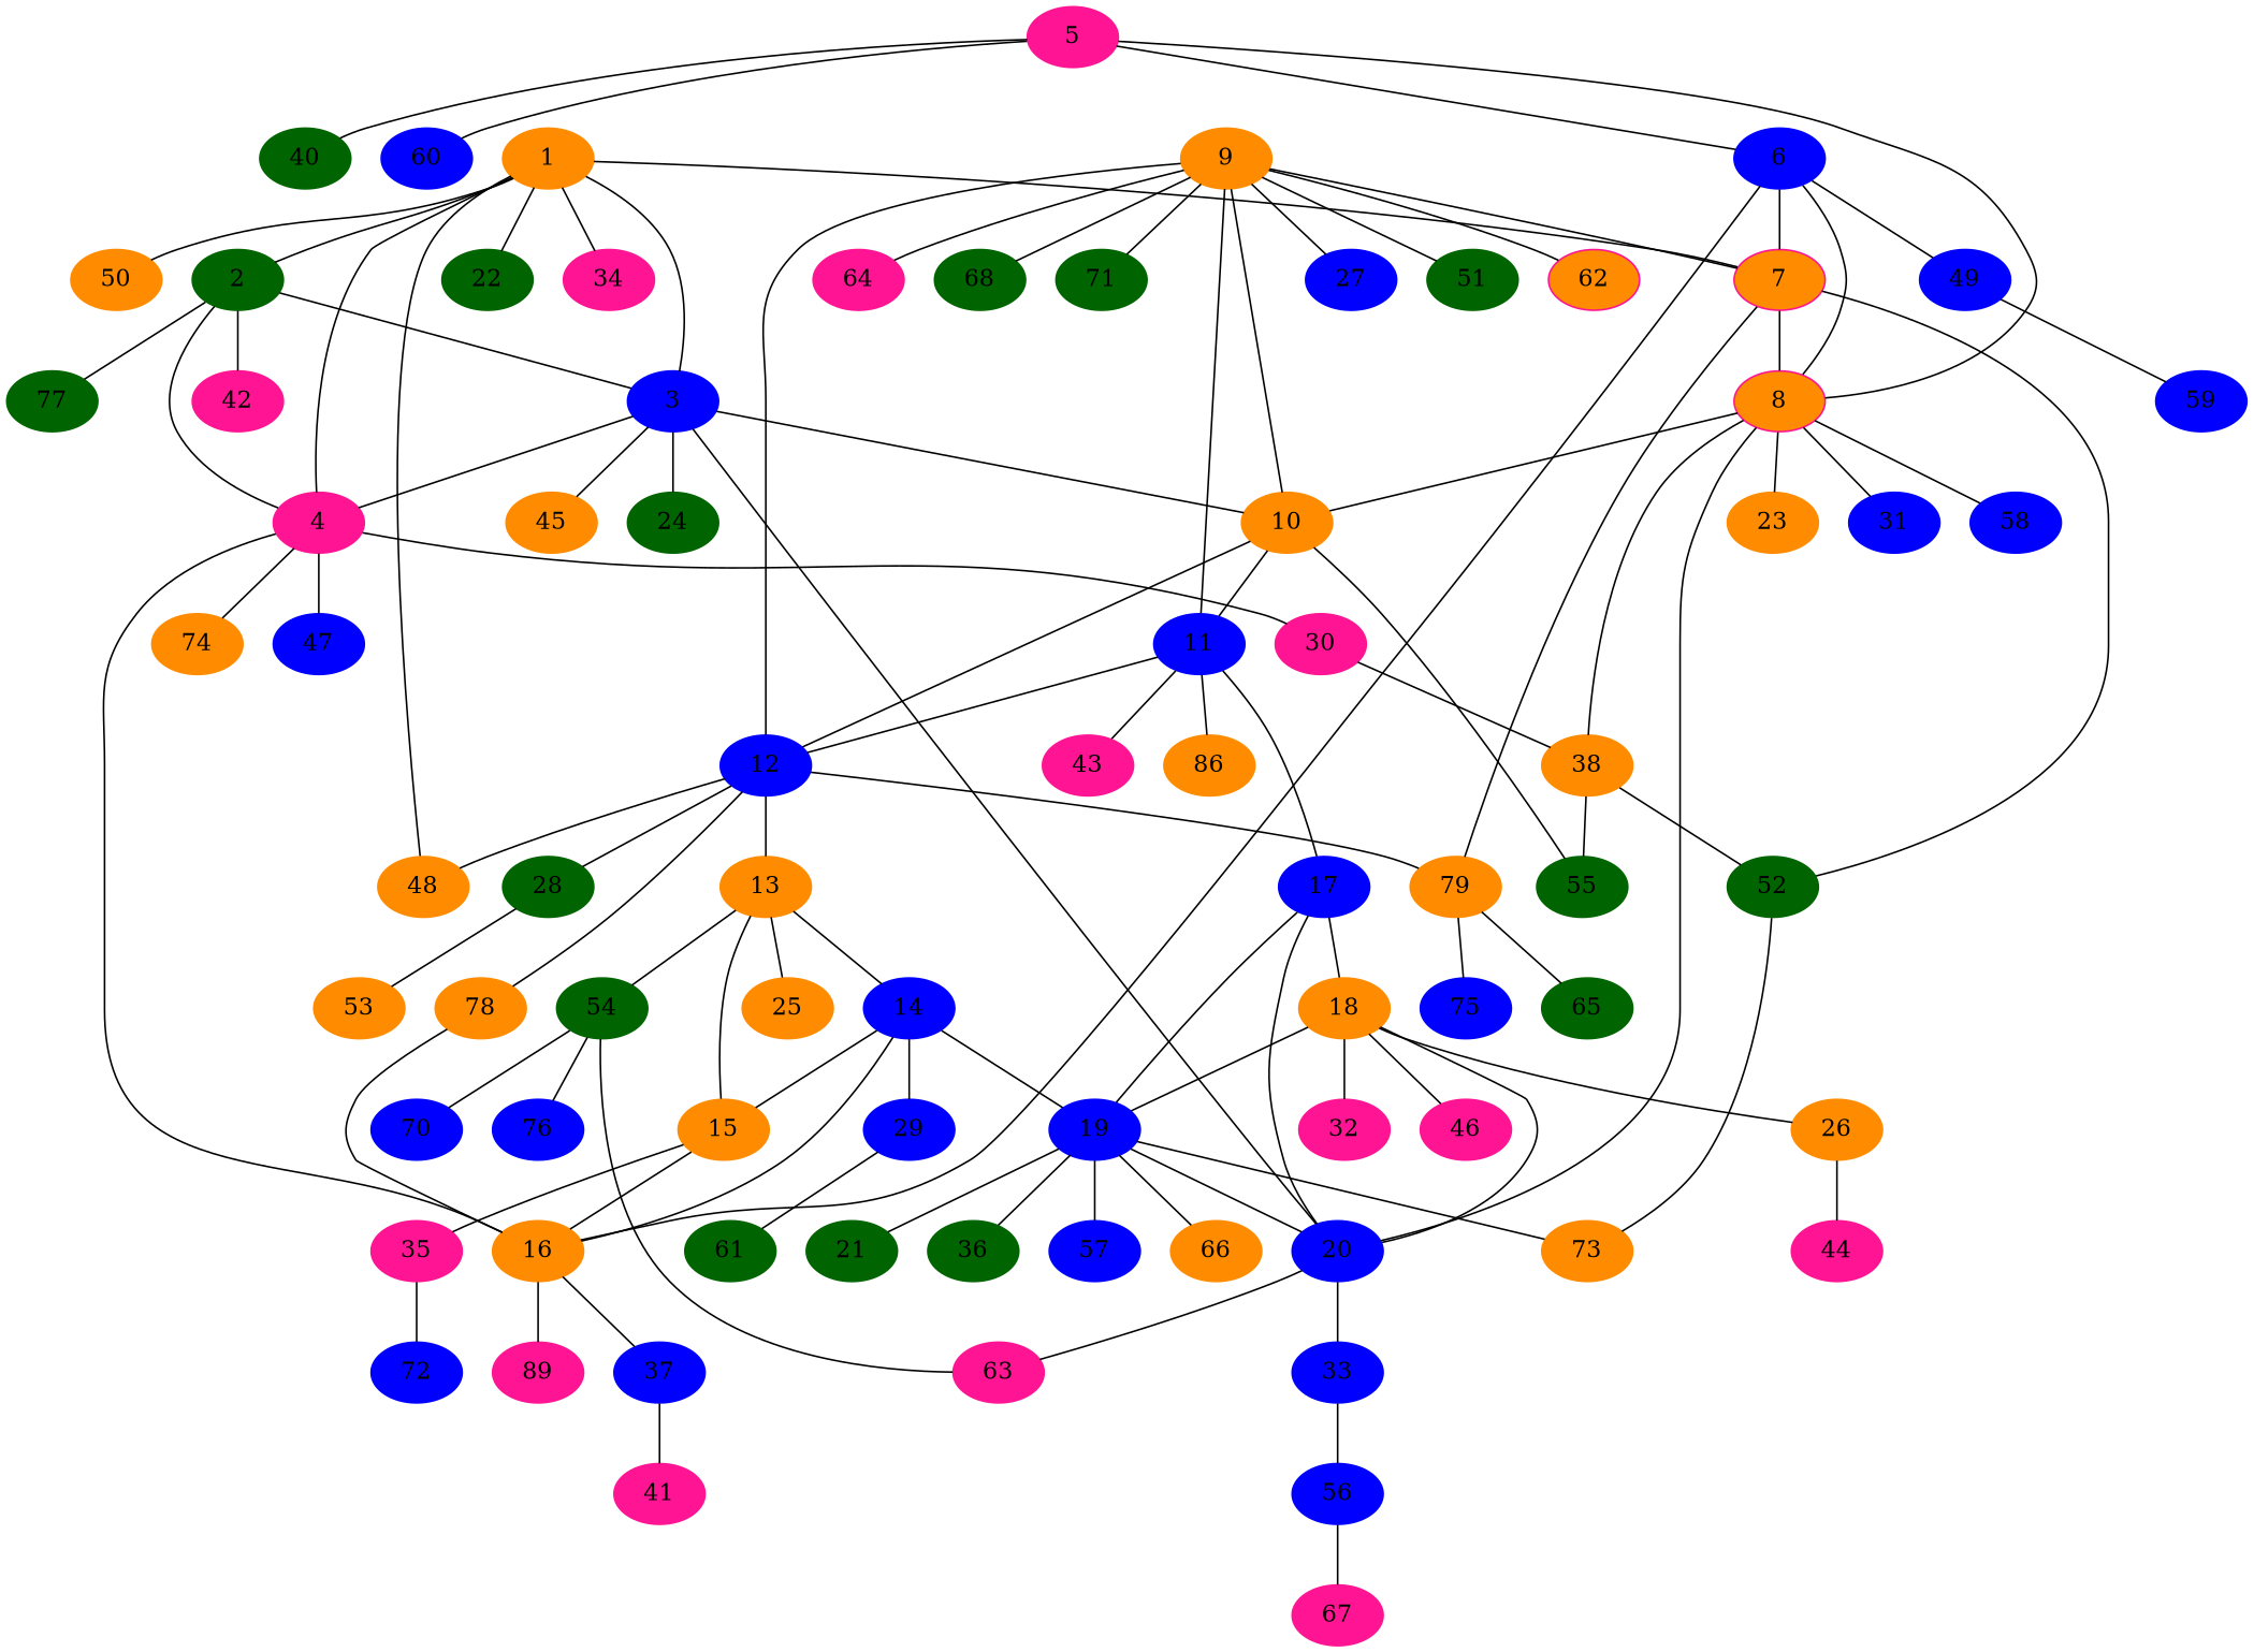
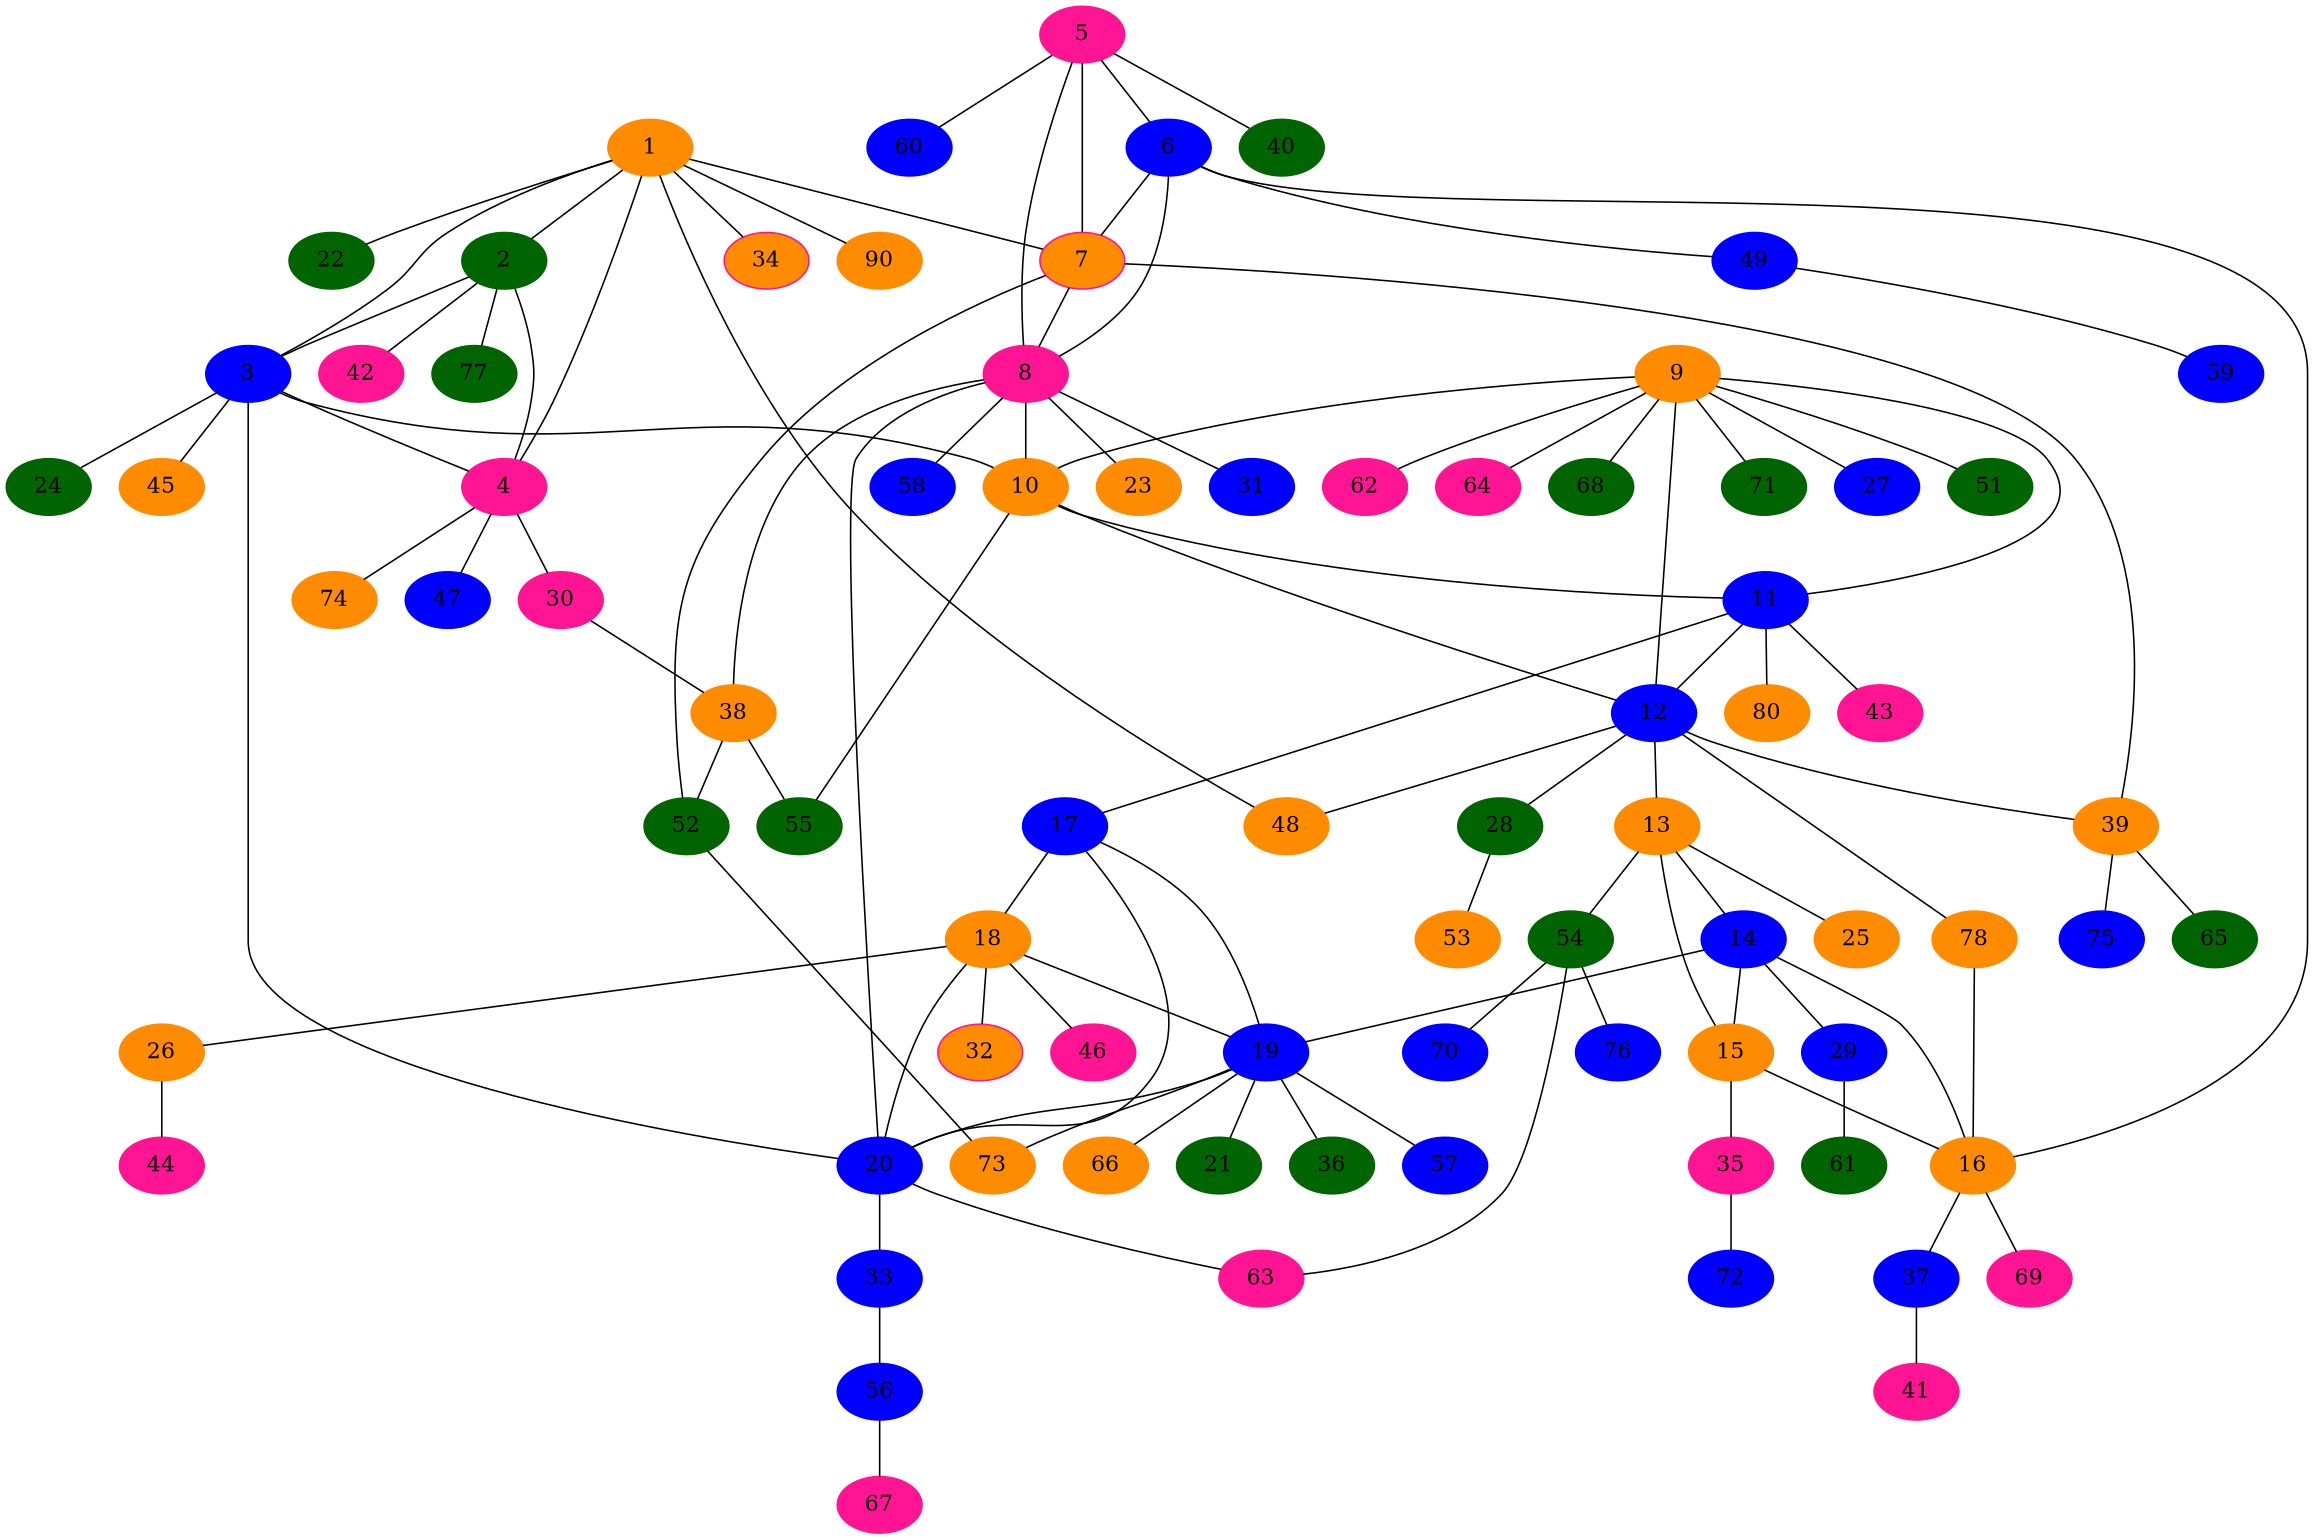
  graph {
    node [color=blue style=filled]
    1 [color=darkorange]
    2 [color=darkgreen]
    3
    4 [color=deeppink]
    7 [color=deeppink fillcolor=darkorange]
    22 [color=darkgreen]
-   34 [color=deeppink]
+   34 [color=deeppink fillcolor=darkorange]
    48 [color=darkorange]
-   50 [color=darkorange]
+   50 [color=darkorange label=90]
    42 [color=deeppink]
    77 [color=darkgreen]
    10 [color=darkorange]
    20
    24 [color=darkgreen]
    45 [color=darkorange]
    16 [color=darkorange]
    30 [color=deeppink]
    47
    74 [color=darkorange]
-   8 [color=deeppink fillcolor=darkorange]
-   39 [color=darkorange label=79]
+   8 [color=deeppink]
+   39 [color=darkorange]
    52 [color=darkgreen]
    11
    12
    55 [color=darkgreen]
    33
    63 [color=deeppink]
    37
-   69 [color=deeppink label=89]
+   69 [color=deeppink]
    38 [color=darkorange]
    5 [color=deeppink]
    6
    40 [color=darkgreen]
    60
    49
    23 [color=darkorange]
    31
    58
    59
    65 [color=darkgreen]
    75
    73 [color=darkorange]
    9 [color=darkorange]
    27
    51 [color=darkgreen]
-   62 [color=deeppink fillcolor=darkorange]
+   62 [color=deeppink]
    64 [color=deeppink]
    68 [color=darkgreen]
    71 [color=darkgreen]
    17
    43 [color=deeppink]
-   80 [color=darkorange label=86]
+   80 [color=darkorange]
    13 [color=darkorange]
    28 [color=darkgreen]
    78 [color=darkorange]
    19
    18 [color=darkorange]
    14
    15 [color=darkorange]
    25 [color=darkorange]
    54 [color=darkgreen]
    53 [color=darkorange]
    29
    35 [color=deeppink]
    70
    76
    21 [color=darkgreen]
    36 [color=darkgreen]
    57
    66 [color=darkorange]
    61 [color=darkgreen]
    72
    41 [color=deeppink]
    26 [color=darkorange]
-   32 [color=deeppink]
+   32 [color=deeppink fillcolor=darkorange]
    46 [color=deeppink]
    44 [color=deeppink]
    56
    67 [color=deeppink]
    1 -- 2
    1 -- 3
    1 -- 4
    1 -- 7
    1 -- 22
    1 -- 34
    1 -- 48
    1 -- 50
    2 -- 3
    2 -- 4
    2 -- 42
    2 -- 77
    3 -- 4
    3 -- 10
    3 -- 20
    3 -- 24
    3 -- 45
-   4 -- 16
    4 -- 30
    4 -- 47
    4 -- 74
    7 -- 8
    7 -- 39
    7 -- 52
    10 -- 11
    10 -- 12
    10 -- 55
    20 -- 33
    20 -- 63
    16 -- 37
    16 -- 69
    30 -- 38
    8 -- 10
    8 -- 20
    8 -- 38
    8 -- 23
    8 -- 31
    8 -- 58
    39 -- 65
    39 -- 75
    52 -- 73
    11 -- 12
    11 -- 17
    11 -- 43
    11 -- 80
    12 -- 48
    12 -- 39
    12 -- 13
    12 -- 28
    12 -- 78
    33 -- 56
    37 -- 41
    38 -- 52
    38 -- 55
-   9 -- 7
+   5 -- 7
    5 -- 8
    5 -- 6
    5 -- 40
    5 -- 60
    6 -- 7
    6 -- 16
    6 -- 8
    6 -- 49
    49 -- 59
    9 -- 10
    9 -- 11
    9 -- 12
    9 -- 27
    9 -- 51
    9 -- 62
    9 -- 64
    9 -- 68
    9 -- 71
    17 -- 20
    17 -- 19
    17 -- 18
    13 -- 14
    13 -- 15
    13 -- 25
    13 -- 54
    28 -- 53
    78 -- 16
    19 -- 20
    19 -- 73
    19 -- 21
    19 -- 36
    19 -- 57
    19 -- 66
    18 -- 20
    18 -- 19
    18 -- 26
    18 -- 32
    18 -- 46
    14 -- 16
    14 -- 19
    14 -- 15
    14 -- 29
    15 -- 16
    15 -- 35
    54 -- 63
    54 -- 70
    54 -- 76
    29 -- 61
    35 -- 72
    26 -- 44
    56 -- 67
  }
